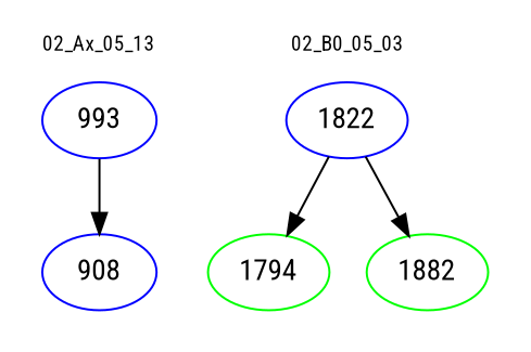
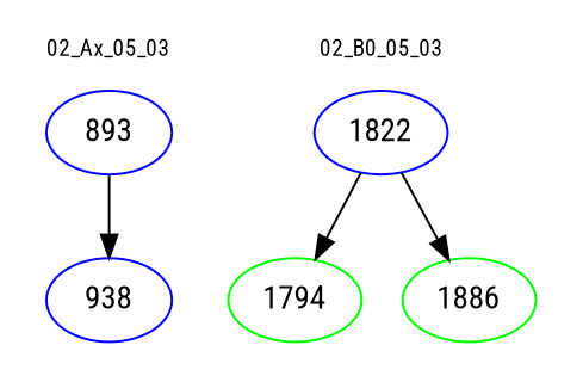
  digraph {
    fontname="Roboto Condensed"
    node [color=blue fontname="Roboto Condensed"]
    edge [color=black fontname="Roboto Condensed"]
-   n1 [label=993]
-   n2 [label=908]
+   n1 [label=893]
+   n2 [label=938]
    n3 [label=1822]
    n4 [color=green label=1794]
-   n5 [color=green label=1882]
+   n5 [color=green label=1886]
    subgraph cluster_1 {
      color=white
      fontsize=10
-     label="02_Ax_05_13"
+     label="02_Ax_05_03"
      n1
      n2
    }
    subgraph cluster_2 {
      color=white
      fontsize=10
      label="02_B0_05_03"
      n3
      n4
      n5
    }
    n1 -> n2
    n3 -> n4
    n3 -> n5
  }
